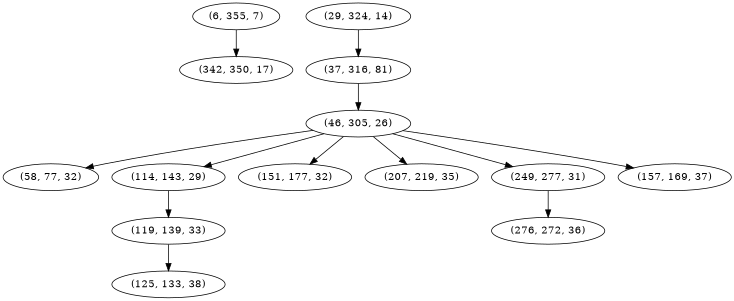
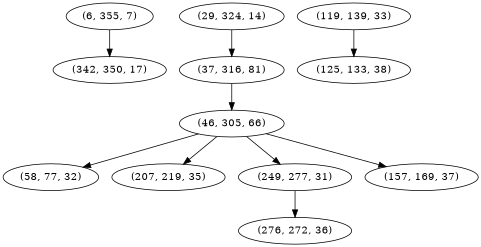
  digraph {
    n1 [label="(6, 355, 7)"]
    n2 [label="(342, 350, 17)"]
    n3 [label="(37, 316, 81)"]
    "(29, 324, 14)"
-   "(46, 305, 26)"
+   "(46, 305, 26)" [label="(46, 305, 66)"]
    "(58, 77, 32)"
-   "(114, 143, 29)"
-   "(151, 177, 32)"
    "(207, 219, 35)"
    "(249, 277, 31)"
    "(157, 169, 37)"
    "(119, 139, 33)"
    n13 [label="(276, 272, 36)"]
    "(125, 133, 38)"
    n1 -> n2
    n3 -> "(46, 305, 26)"
    "(29, 324, 14)" -> n3
    "(46, 305, 26)" -> "(58, 77, 32)"
-   "(46, 305, 26)" -> "(114, 143, 29)"
-   "(46, 305, 26)" -> "(151, 177, 32)"
    "(46, 305, 26)" -> "(207, 219, 35)"
    "(46, 305, 26)" -> "(249, 277, 31)"
    "(46, 305, 26)" -> "(157, 169, 37)"
-   "(114, 143, 29)" -> "(119, 139, 33)"
    "(249, 277, 31)" -> n13
    "(119, 139, 33)" -> "(125, 133, 38)"
  }
